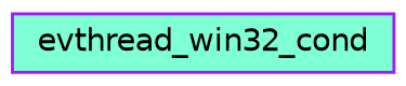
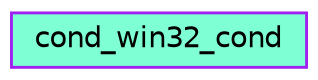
  digraph {
    rankdir=LR
-   n1 [color=purple fillcolor=aquamarine fontname=Helvetica fontsize=10 height=0.2 label=evthread_win32_cond shape=record style=filled width=0.4]
+   n1 [color=purple fillcolor=aquamarine fontname=Helvetica fontsize=10 height=0.2 label=cond_win32_cond shape=record style=filled width=0.4]
  }
